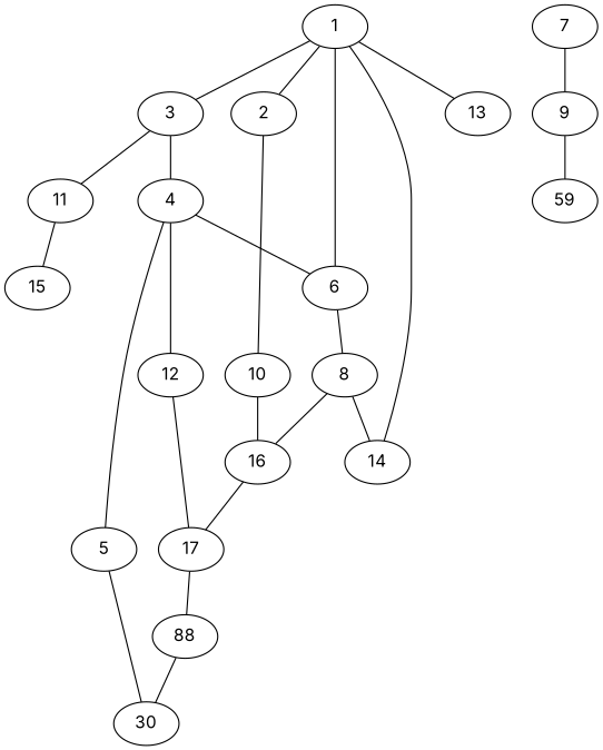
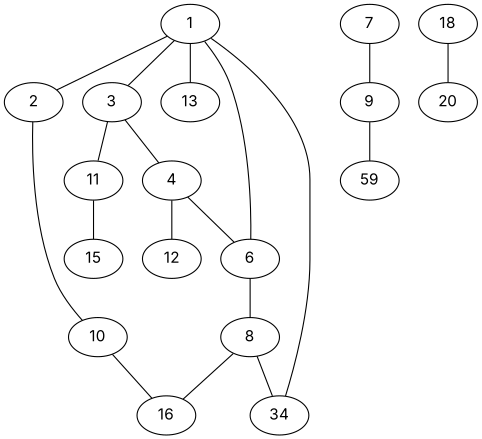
  graph {
    fontname=Inter
    node [fontname=Inter]
    edge [fontname=Inter]
    1
    2
    3
    13
-   14
+   14 [label=34]
    6
    10
    4
    11
    7
    9
    16
-   5
    12
    15
    n16 [label=59]
-   17
-   20 [label=30]
+   20
    8
-   18 [label=88]
+   18
    1 -- 2
    1 -- 3
    1 -- 13
    1 -- 14
    1 -- 6
    2 -- 10
    3 -- 4
    3 -- 11
    6 -- 8
    10 -- 16
    4 -- 6
-   4 -- 5
    4 -- 12
    11 -- 15
    7 -- 9
    9 -- n16
-   16 -- 17
-   5 -- 20
-   12 -- 17
-   17 -- 18
    8 -- 14
    8 -- 16
    18 -- 20
  }
